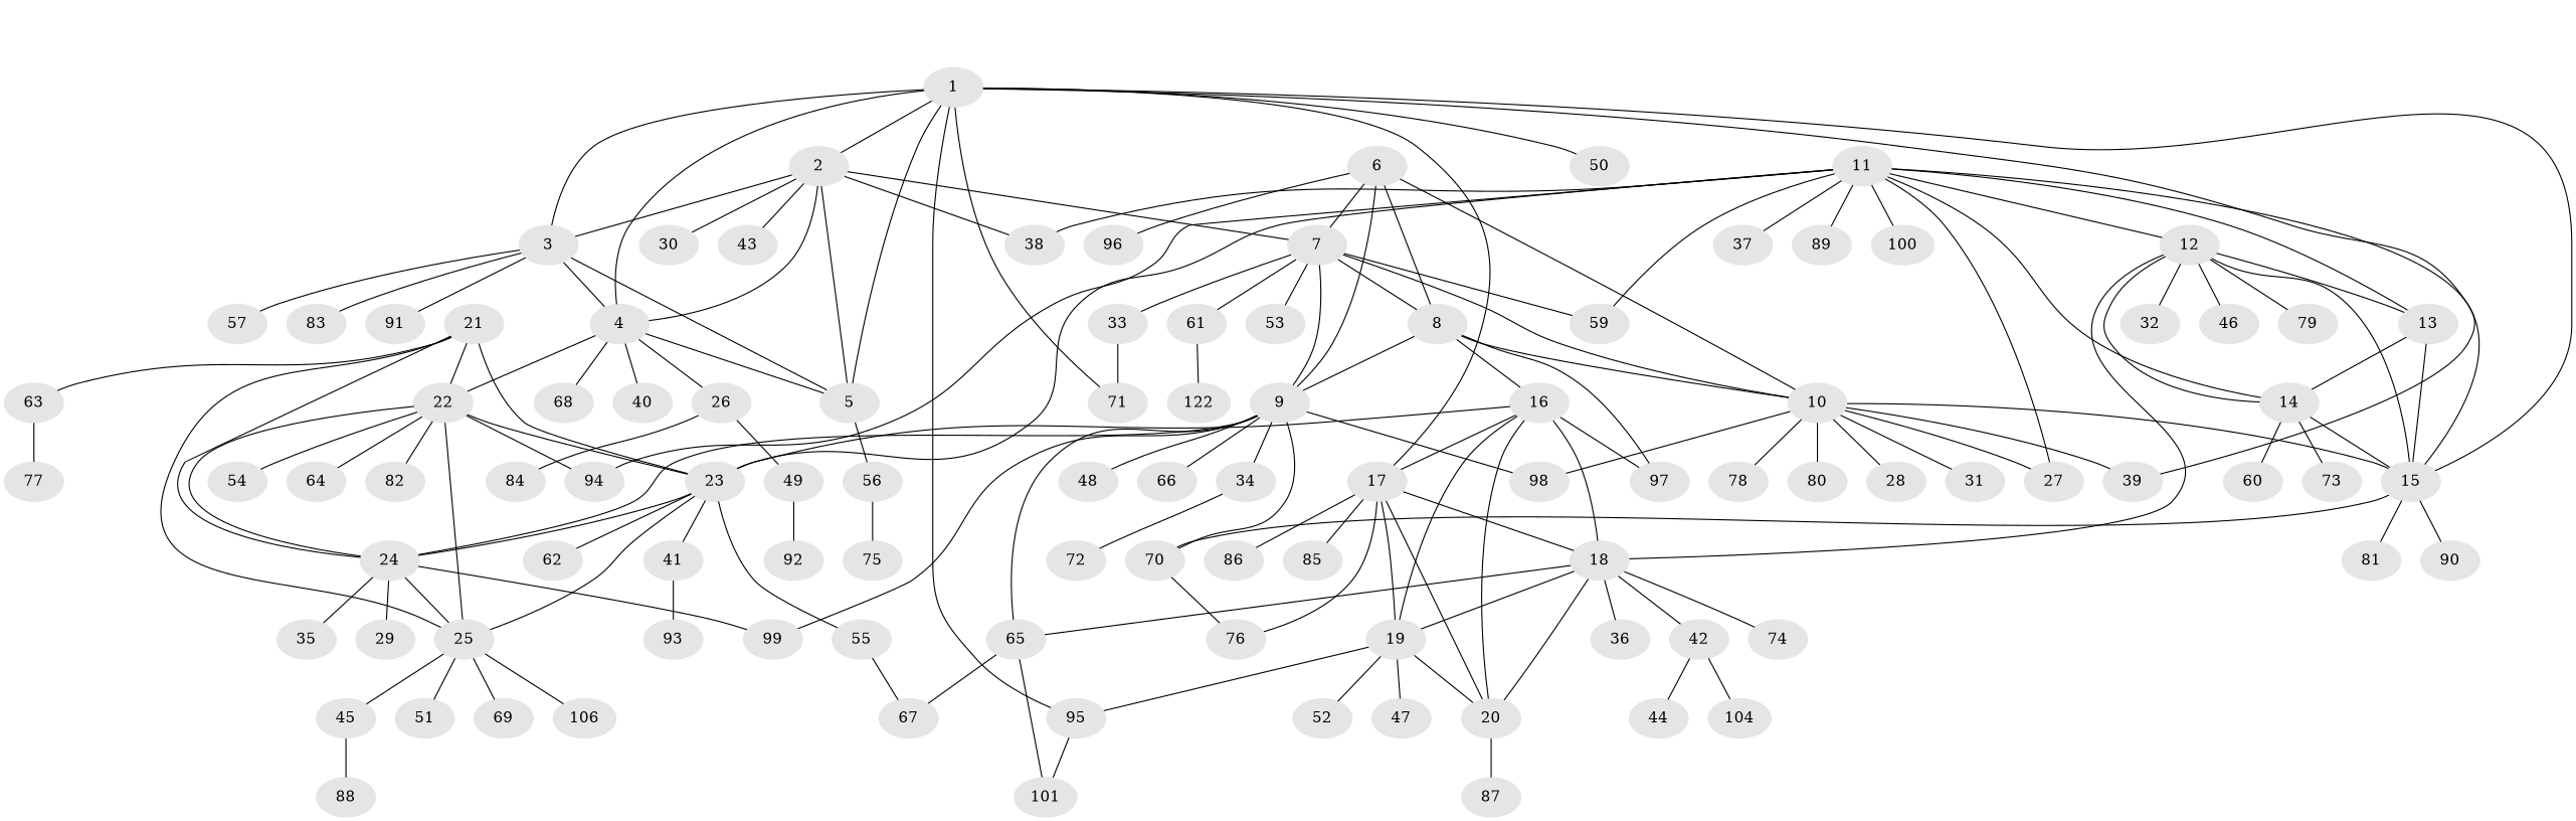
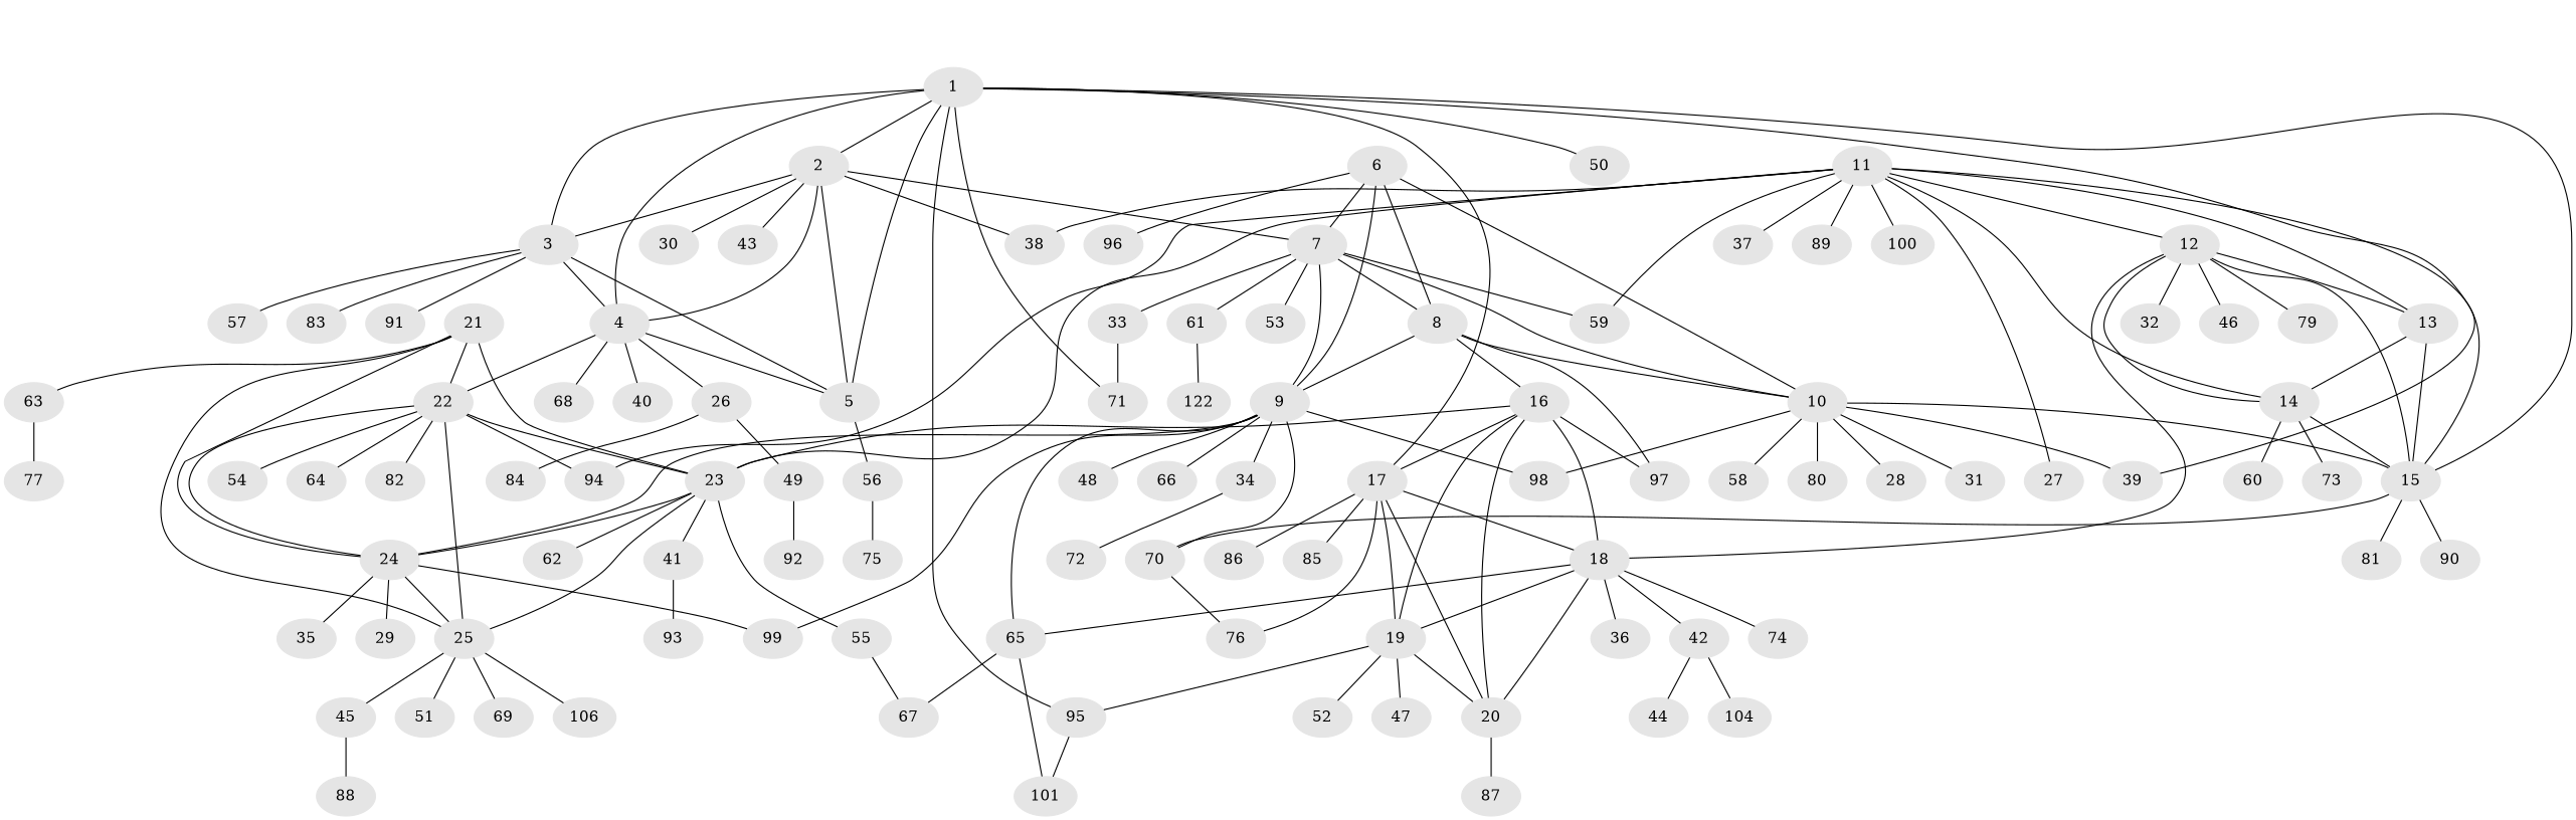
  graph {
    node [color=gray90 style=filled]
    1
    2
    3
    4
    5
    15
    17
    39
    50
    71
    95
    7
    30
    38
    43
    57
    83
    91
    22
    26
    40
    68
    56
    70
    81
    90
    18
    19
    20
    76
    85
    86
    101
    8
    9
    10
    33
    53
    59
    61
    24
    23
    94
    25
    54
    64
    82
    49
    84
    75
    6
    96
    16
    97
    34
    48
    65
    66
    99
    98
    27
    28
    31
-   58 [label=78]
+   58
    80
    n66 [label=122]
    29
    35
    72
    67
    11
    12
    13
    14
    37
    89
    100
    32
    46
    79
    60
    73
    41
    55
    62
    36
    42
    74
    47
    52
    87
    44
    104
    21
    63
    45
    51
    69
    n99 [label=106]
    77
    93
    88
    92
    1 -- 2
    1 -- 3
    1 -- 4
    1 -- 5
    1 -- 15
    1 -- 17
    1 -- 39
    1 -- 50
    1 -- 71
    1 -- 95
    2 -- 3
    2 -- 4
    2 -- 5
    2 -- 7
    2 -- 30
    2 -- 38
    2 -- 43
    3 -- 4
    3 -- 5
    3 -- 57
    3 -- 83
    3 -- 91
    4 -- 5
    4 -- 22
    4 -- 26
    4 -- 40
    4 -- 68
    5 -- 56
    15 -- 70
    15 -- 81
    15 -- 90
    17 -- 18
    17 -- 19
    17 -- 20
    17 -- 76
    17 -- 85
    17 -- 86
    95 -- 101
    7 -- 8
    7 -- 9
    7 -- 10
    7 -- 33
    7 -- 53
    7 -- 59
    7 -- 61
    22 -- 24
    22 -- 23
    22 -- 94
    22 -- 25
    22 -- 54
    22 -- 64
    22 -- 82
    26 -- 49
    26 -- 84
    56 -- 75
    70 -- 76
    18 -- 19
    18 -- 20
    18 -- 65
    18 -- 36
    18 -- 42
    18 -- 74
    19 -- 95
    19 -- 20
    19 -- 47
    19 -- 52
    20 -- 87
    8 -- 9
    8 -- 10
    8 -- 16
    8 -- 97
    9 -- 70
    9 -- 24
    9 -- 34
    9 -- 48
    9 -- 65
    9 -- 66
    9 -- 99
    9 -- 98
    10 -- 15
    10 -- 39
    10 -- 98
-   10 -- 27
    10 -- 28
    10 -- 31
    10 -- 58
    10 -- 80
    33 -- 71
    61 -- n66
    24 -- 25
    24 -- 99
    24 -- 29
    24 -- 35
    23 -- 24
    23 -- 25
    23 -- 41
    23 -- 55
    23 -- 62
    25 -- 45
    25 -- 51
    25 -- 69
    25 -- n99
    49 -- 92
    6 -- 7
    6 -- 8
    6 -- 9
    6 -- 10
    6 -- 96
    16 -- 17
    16 -- 18
    16 -- 19
    16 -- 20
    16 -- 23
    16 -- 97
    34 -- 72
    65 -- 101
    65 -- 67
    11 -- 15
    11 -- 38
    11 -- 59
    11 -- 23
    11 -- 94
    11 -- 27
    11 -- 12
    11 -- 13
    11 -- 14
    11 -- 37
    11 -- 89
    11 -- 100
    12 -- 15
    12 -- 18
    12 -- 13
    12 -- 14
    12 -- 32
    12 -- 46
    12 -- 79
    13 -- 15
    13 -- 14
    14 -- 15
    14 -- 60
    14 -- 73
    41 -- 93
    55 -- 67
    42 -- 44
    42 -- 104
    21 -- 22
    21 -- 24
    21 -- 23
    21 -- 25
    21 -- 63
    63 -- 77
    45 -- 88
  }
